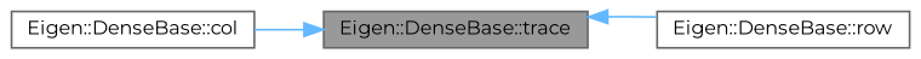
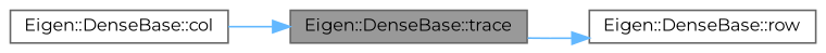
  digraph {
    fontname=Montserrat
    rankdir=LR
    node [color=grey40 fillcolor=white fontname=Montserrat fontsize=10 shape=box style=filled]
    edge [color=steelblue1 fontname=Montserrat fontsize=10 labelfontname=Helvetica labelfontsize=10 style=solid]
    n1 [color=gray40 fillcolor=grey60 fontcolor=black height=0.2 label="Eigen::DenseBase::trace" width=0.4]
    n2 [height=0.2 label="Eigen::DenseBase::row" width=0.4]
    n3 [height=0.2 label="Eigen::DenseBase::col" width=0.4]
-   n2 -> n1
+   n1 -> n2
    n3 -> n1
  }
